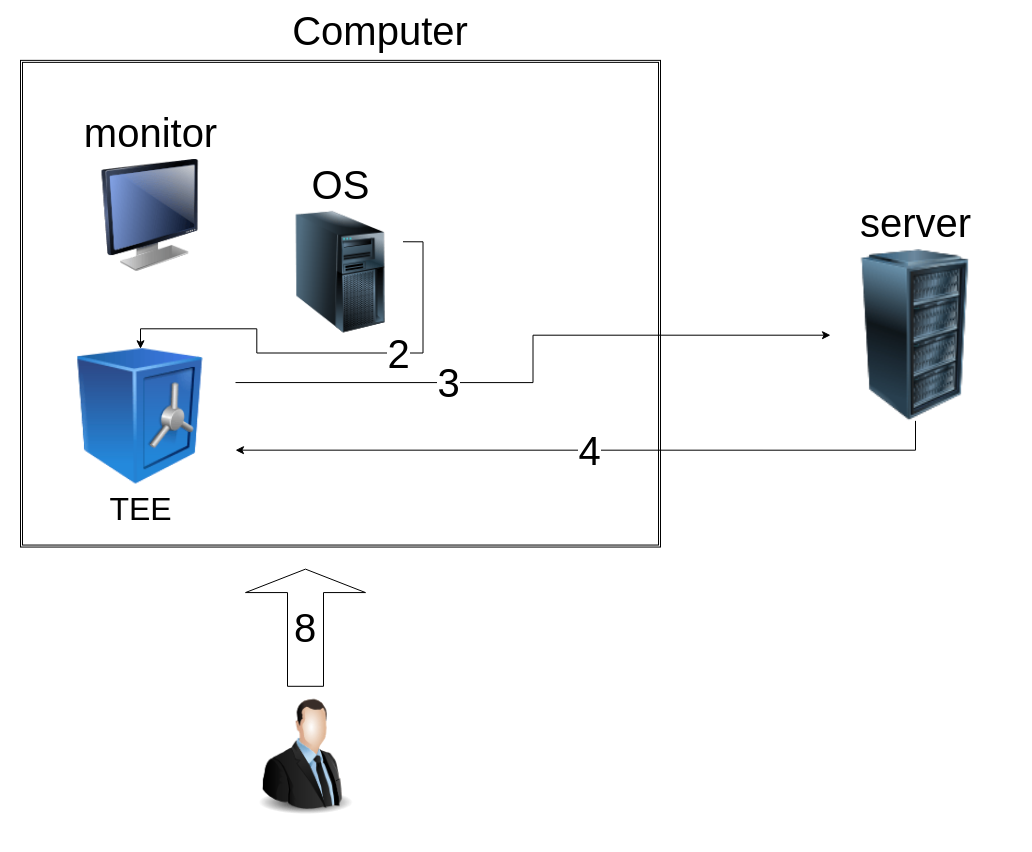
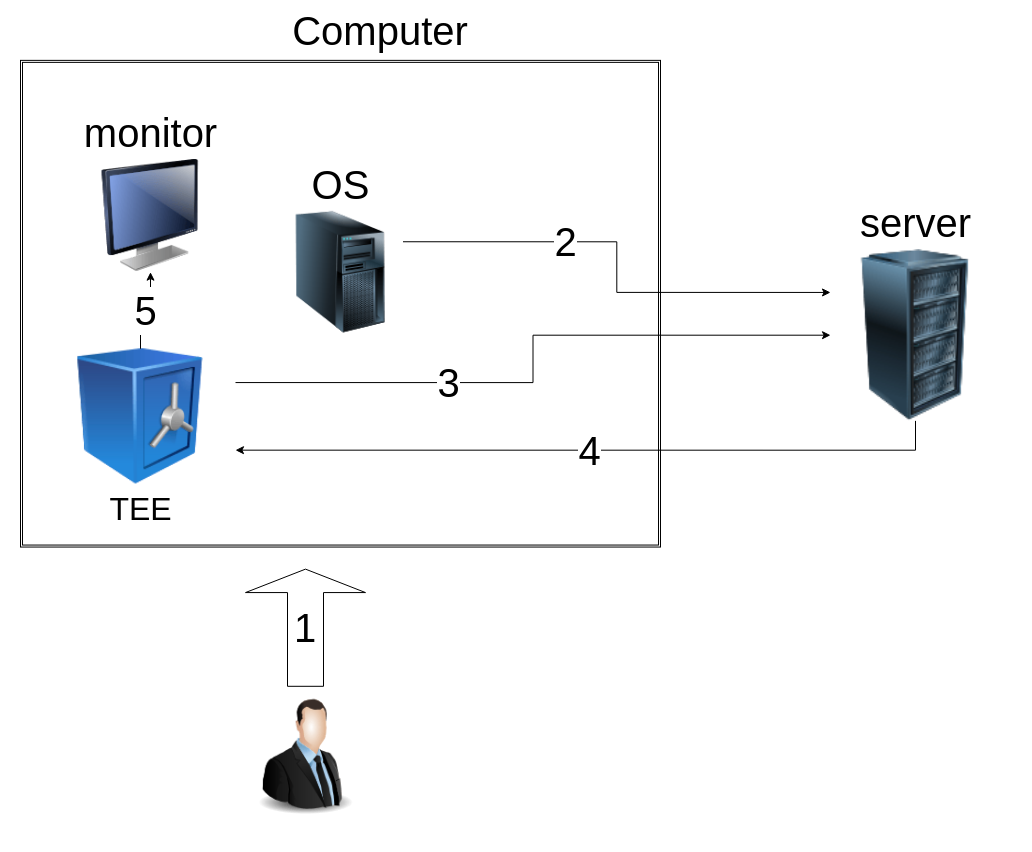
  <mxCell id="0" />
  <mxCell id="1" parent="0" />
  <mxCell id="2" value="" style="group;labelPosition=center;verticalLabelPosition=top;align=center;verticalAlign=bottom;" vertex="1" connectable="0" parent="1"><mxGeometry x="20" y="150" width="990" height="680" as="geometry" /></mxCell>
  <mxCell id="3" value="conputer" style="shape=ext;double=1;rounded=0;whiteSpace=wrap;html=1;" vertex="1" parent="2"><mxGeometry y="-90.126" width="640" height="486.68" as="geometry" /></mxCell>
  <mxCell id="4" value="&lt;font style=&quot;font-size: 32px&quot;&gt;TEE&lt;/font&gt;" style="image;html=1;labelBackgroundColor=#ffffff;image=img/lib/clip_art/finance/Safe_128x128.png" vertex="1" parent="2"><mxGeometry x="25" y="198.277" width="190" height="135.189" as="geometry" /></mxCell>
  <mxCell id="5" value="" style="group" vertex="1" connectable="0" parent="2"><mxGeometry x="225" y="418.635" width="120" height="261.365" as="geometry" /></mxCell>
  <mxCell id="6" value="" style="image;html=1;labelBackgroundColor=#ffffff;image=img/lib/clip_art/people/Suit_Man_128x128.png" vertex="1" parent="5"><mxGeometry y="112.657" width="120" height="148.708" as="geometry" /></mxCell>
- <mxCell id="7" value="&lt;font style=&quot;font-size: 40px&quot;&gt;8&lt;/font&gt;" style="shape=singleArrow;direction=north;whiteSpace=wrap;html=1;" vertex="1" parent="5"><mxGeometry width="120" height="117.164" as="geometry" /></mxCell>
+ <mxCell id="7" value="&lt;font style=&quot;font-size: 40px&quot;&gt;1&lt;/font&gt;" style="shape=singleArrow;direction=north;whiteSpace=wrap;html=1;" vertex="1" parent="5"><mxGeometry width="120" height="117.164" as="geometry" /></mxCell>
  <mxCell id="8" value="4" style="edgeStyle=orthogonalEdgeStyle;rounded=0;orthogonalLoop=1;jettySize=auto;html=1;exitX=0.5;exitY=1;exitDx=0;exitDy=0;entryX=1;entryY=0.75;entryDx=0;entryDy=0;fontSize=40;" edge="1" parent="2" source="9" target="4"><mxGeometry relative="1" as="geometry" /></mxCell>
  <mxCell id="9" value="server" style="image;html=1;labelBackgroundColor=#ffffff;image=img/lib/clip_art/computers/Server_Rack_128x128.png;fontSize=40;labelPosition=center;verticalLabelPosition=top;align=center;verticalAlign=bottom;" vertex="1" parent="2"><mxGeometry x="810" y="99.139" width="170" height="171.239" as="geometry" /></mxCell>
  <mxCell id="10" value="3" style="edgeStyle=orthogonalEdgeStyle;rounded=0;orthogonalLoop=1;jettySize=auto;html=1;exitX=1;exitY=0.25;exitDx=0;exitDy=0;fontSize=40;" edge="1" parent="2" source="4" target="9"><mxGeometry x="-0.336" relative="1" as="geometry"><mxPoint as="offset" /></mxGeometry></mxCell>
- <mxCell id="11" value="2" style="edgeStyle=orthogonalEdgeStyle;rounded=0;orthogonalLoop=1;jettySize=auto;html=1;exitX=1;exitY=0.25;exitDx=0;exitDy=0;fontSize=40;" edge="1" parent="2" source="12" target="4"><mxGeometry x="-0.32" relative="1" as="geometry"><mxPoint as="offset" /></mxGeometry></mxCell>
+ <mxCell id="11" value="2" style="edgeStyle=orthogonalEdgeStyle;rounded=0;orthogonalLoop=1;jettySize=auto;html=1;exitX=1;exitY=0.25;exitDx=0;exitDy=0;entryX=0;entryY=0.25;entryDx=0;entryDy=0;fontSize=40;" edge="1" parent="2" source="12" target="9"><mxGeometry x="-0.32" relative="1" as="geometry"><mxPoint as="offset" /></mxGeometry></mxCell>
  <mxCell id="12" value="OS" style="image;html=1;labelBackgroundColor=#ffffff;image=img/lib/clip_art/computers/Server_Tower_128x128.png;fontSize=40;labelPosition=center;verticalLabelPosition=top;align=center;verticalAlign=bottom;" vertex="1" parent="2"><mxGeometry x="257.5" y="60.835" width="125" height="121.67" as="geometry" /></mxCell>
  <mxCell id="13" value="monitor" style="image;html=1;labelBackgroundColor=#ffffff;image=img/lib/clip_art/computers/Monitor_128x128.png;fontSize=40;labelPosition=center;verticalLabelPosition=top;align=center;verticalAlign=bottom;" vertex="1" parent="2"><mxGeometry x="65" y="9.013" width="130" height="112.657" as="geometry" /></mxCell>
+ <mxCell id="14" value="5" style="edgeStyle=orthogonalEdgeStyle;rounded=0;orthogonalLoop=1;jettySize=auto;html=1;exitX=0.5;exitY=0;exitDx=0;exitDy=0;entryX=0.5;entryY=1;entryDx=0;entryDy=0;fontSize=40;" edge="1" parent="2" source="4" target="13"><mxGeometry relative="1" as="geometry" /></mxCell>
  <mxCell id="15" value="Computer" style="text;html=1;strokeColor=none;fillColor=none;align=center;verticalAlign=middle;whiteSpace=wrap;rounded=0;fontSize=40;" vertex="1" parent="1"><mxGeometry x="360" y="20" width="40" height="20" as="geometry" /></mxCell>
